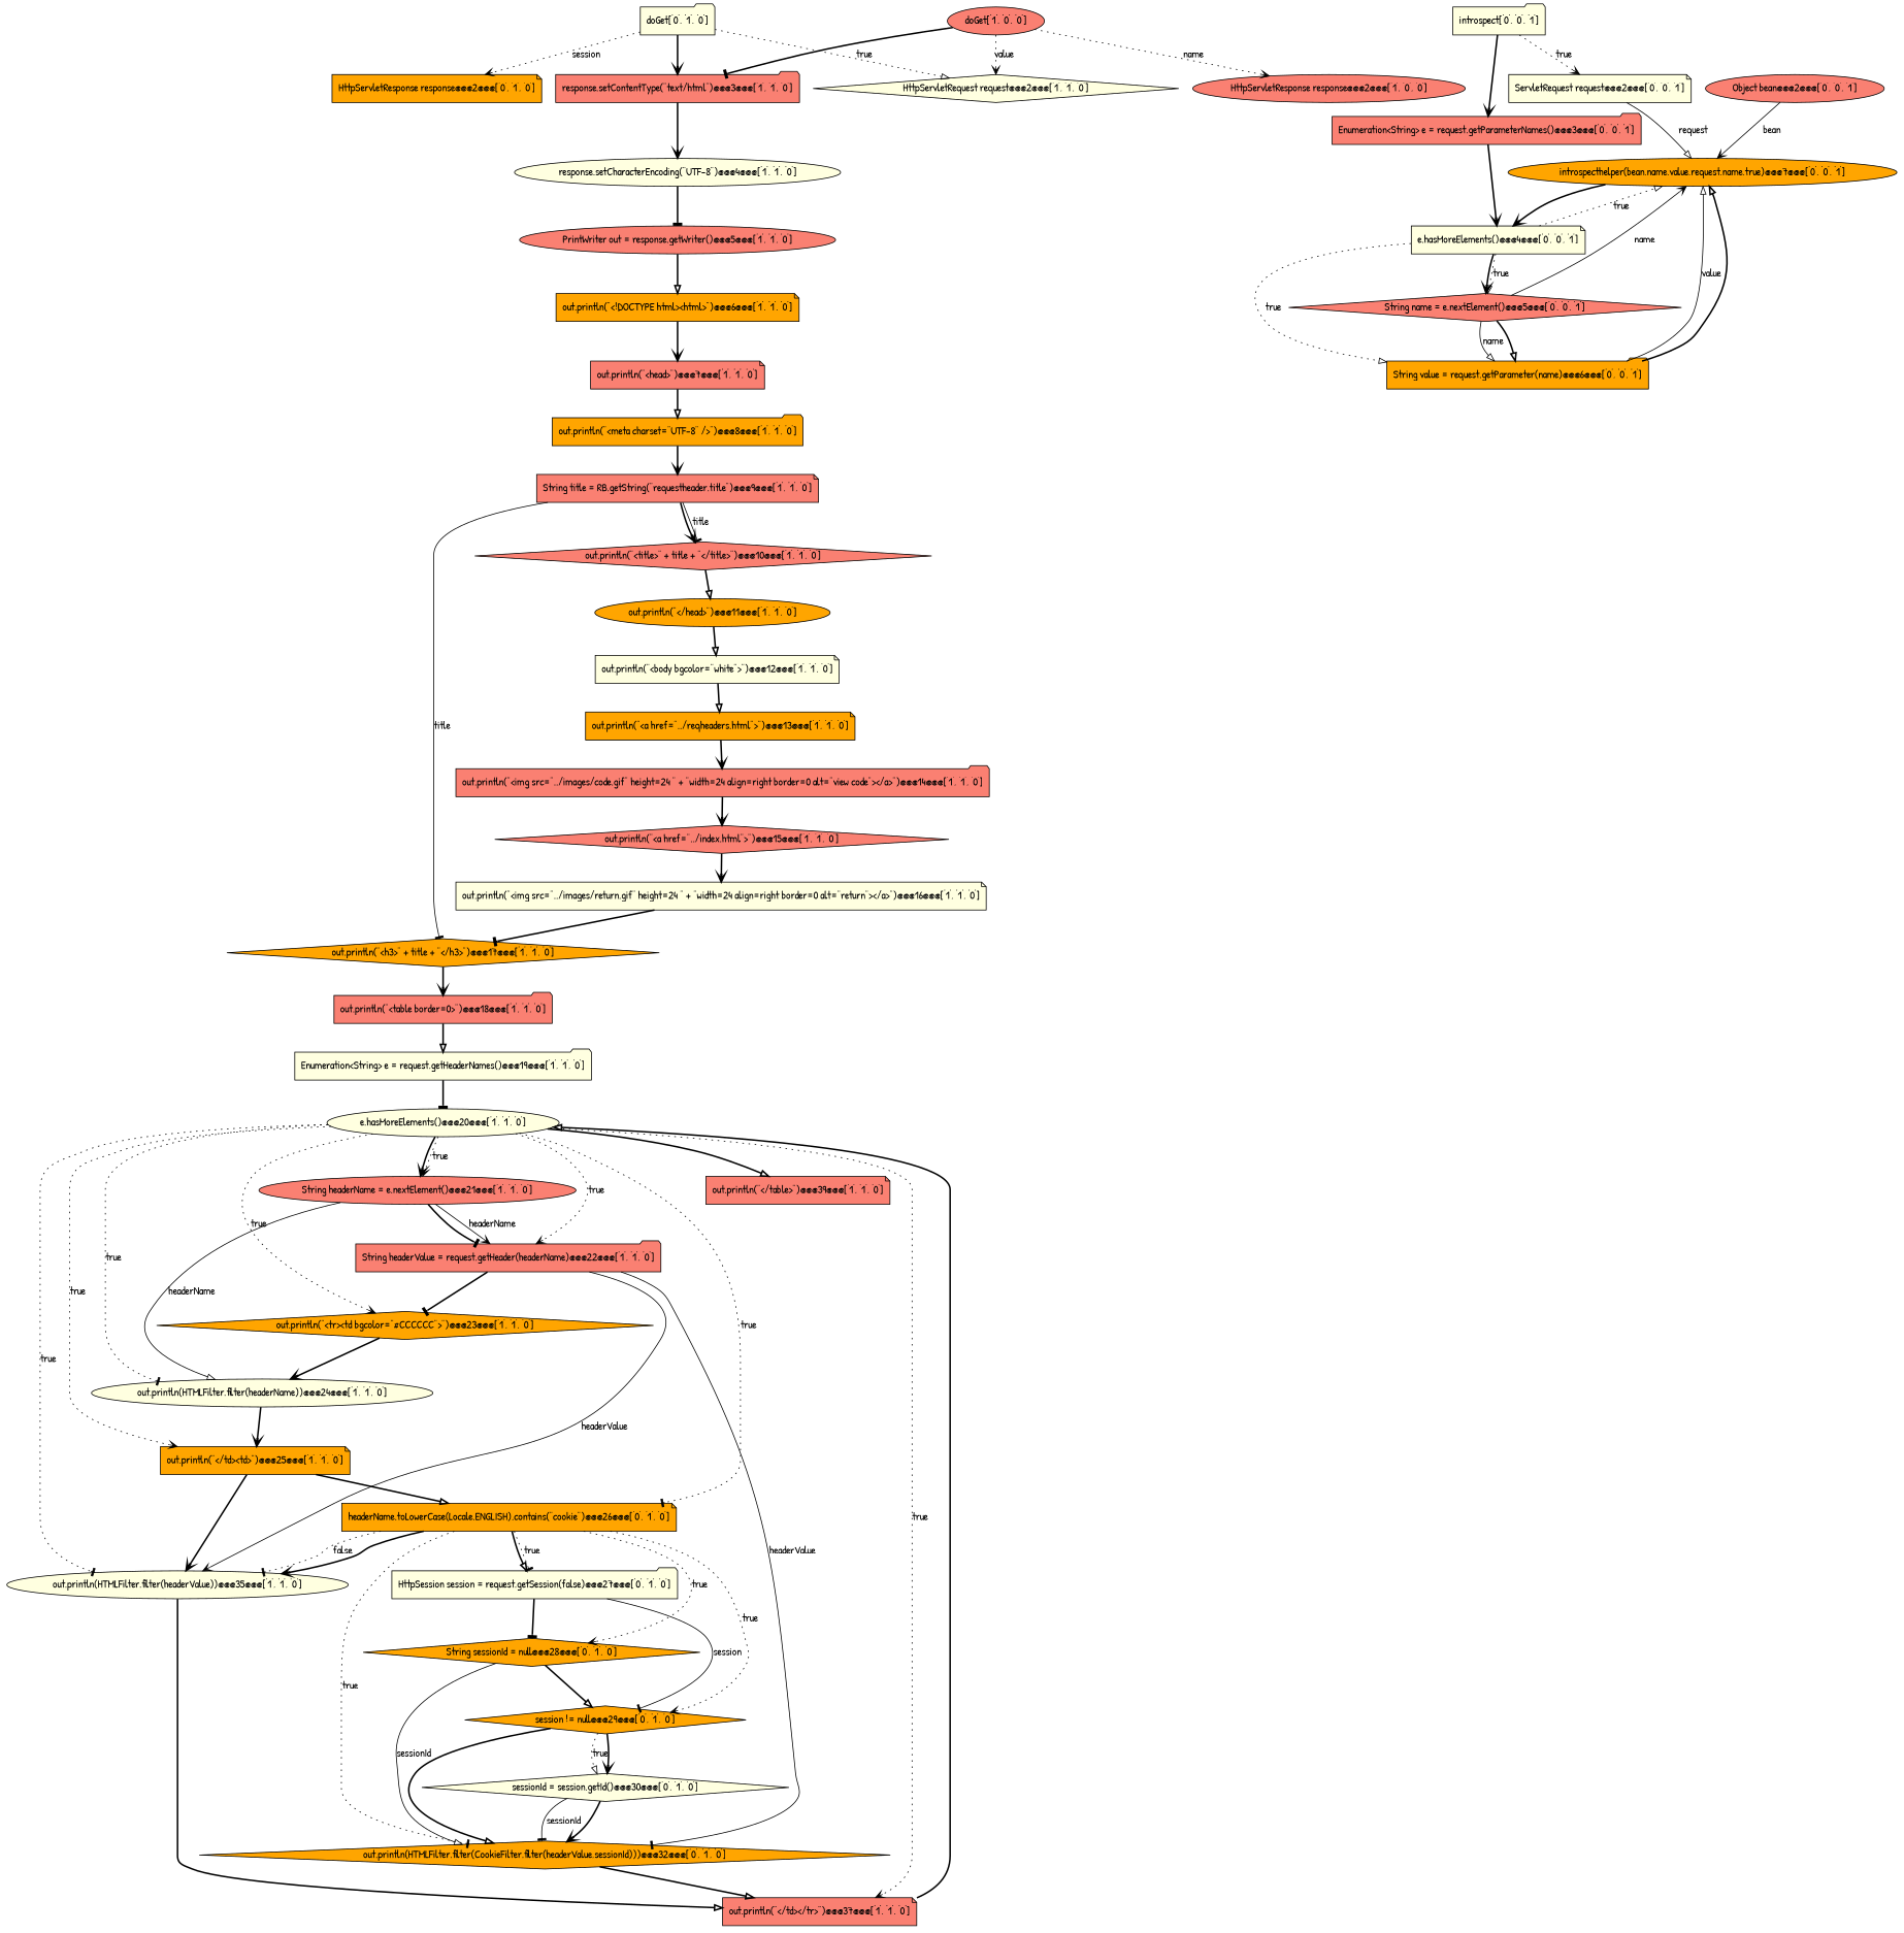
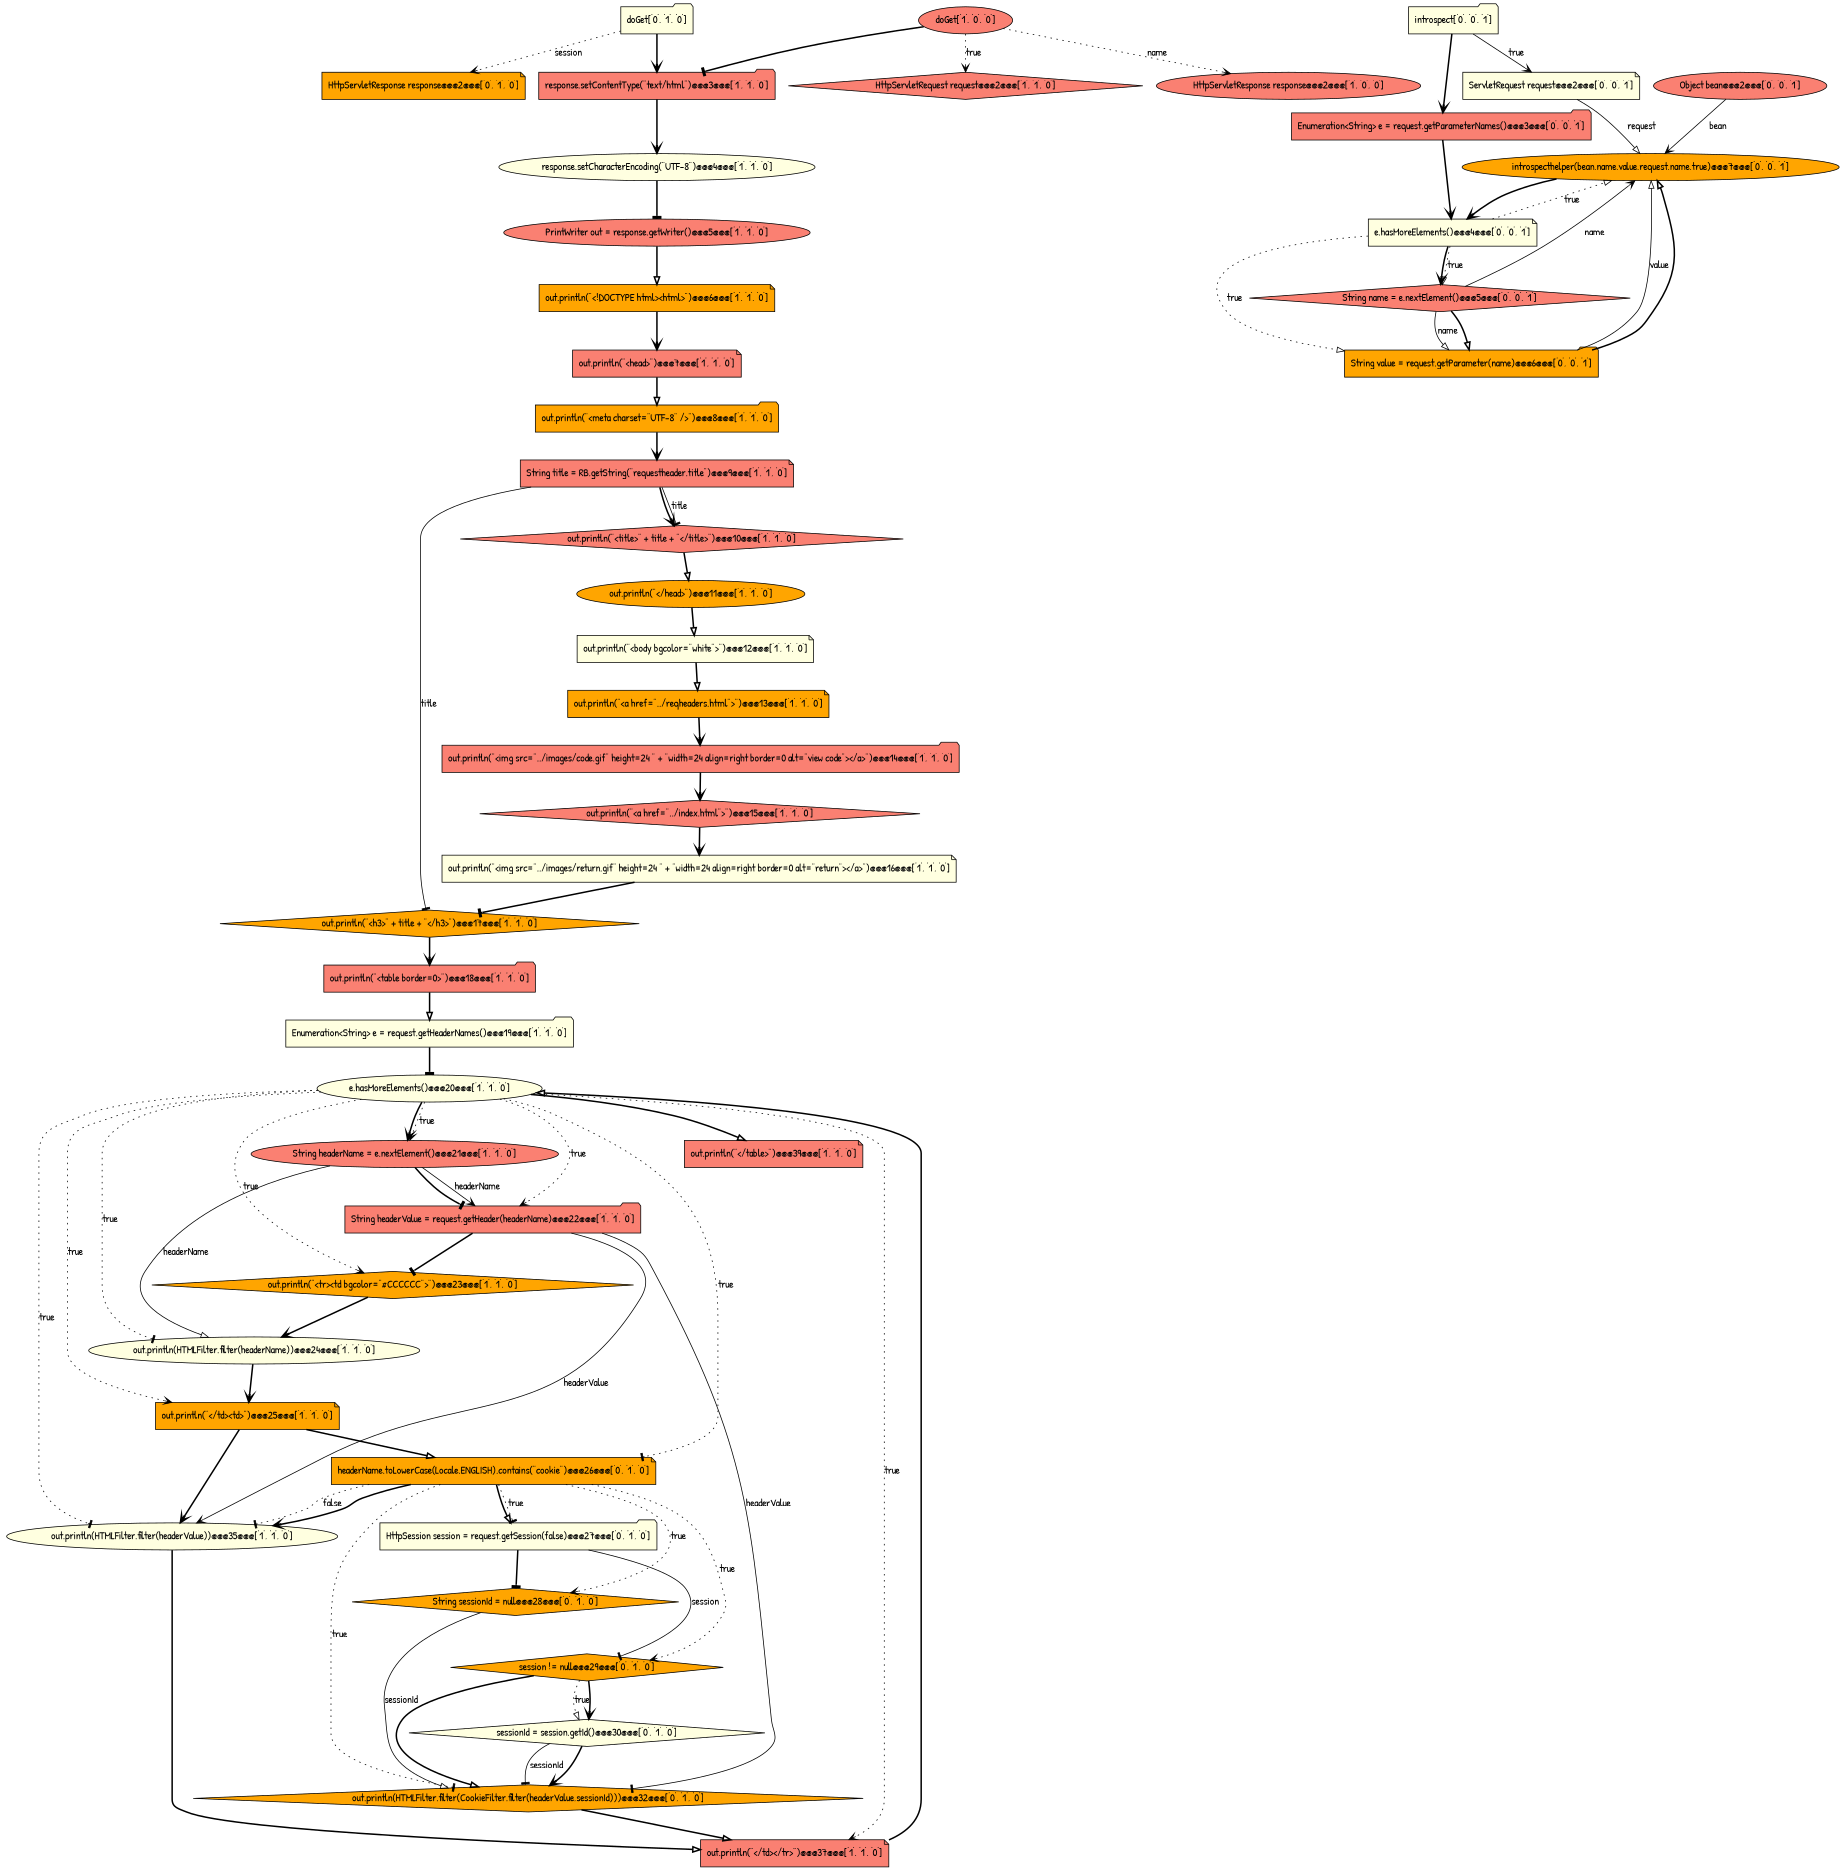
  digraph {
    fontname="Patrick Hand"
    node [fillcolor=salmon fontname="Patrick Hand" shape=note style=filled]
    edge [arrowhead=vee fontname="Patrick Hand" style=bold]
    n1 [fillcolor=orange label="HttpServletResponse response@@@2@@@['0', '1', '0']"]
    n2 [fillcolor=orange label="introspecthelper(bean,name,value,request,name,true)@@@7@@@['0', '0', '1']" shape=ellipse]
    n3 [fillcolor=lightyellow label="e.hasMoreElements()@@@4@@@['0', '0', '1']"]
    n4 [label="String name = e.nextElement()@@@5@@@['0', '0', '1']" shape=diamond]
    n5 [fillcolor=orange label="String value = request.getParameter(name)@@@6@@@['0', '0', '1']" shape=folder]
    n6 [fillcolor=lightyellow label="doGet['0', '1', '0']" shape=folder]
    n7 [label="response.setContentType(\"text/html\")@@@3@@@['1', '1', '0']" shape=folder]
-   n8 [fillcolor=lightyellow label="HttpServletRequest request@@@2@@@['1', '1', '0']" shape=diamond]
+   n8 [label="HttpServletRequest request@@@2@@@['1', '1', '0']" shape=diamond]
    n9 [fillcolor=lightyellow label="response.setCharacterEncoding(\"UTF-8\")@@@4@@@['1', '1', '0']" shape=ellipse]
    n10 [fillcolor=lightyellow label="out.println(HTMLFilter.filter(headerName))@@@24@@@['1', '1', '0']" shape=ellipse]
    n11 [fillcolor=orange label="out.println(\"</td><td>\")@@@25@@@['1', '1', '0']"]
    n12 [fillcolor=lightyellow label="out.println(HTMLFilter.filter(headerValue))@@@35@@@['1', '1', '0']" shape=ellipse]
    n13 [fillcolor=orange label="headerName.toLowerCase(Locale.ENGLISH).contains(\"cookie\")@@@26@@@['0', '1', '0']"]
    n14 [label="out.println(\"<table border=0>\")@@@18@@@['1', '1', '0']" shape=folder]
    n15 [fillcolor=lightyellow label="Enumeration<String> e = request.getHeaderNames()@@@19@@@['1', '1', '0']" shape=folder]
    n16 [fillcolor=lightyellow label="e.hasMoreElements()@@@20@@@['1', '1', '0']" shape=ellipse]
    n17 [fillcolor=lightyellow label="out.println(\"<img src=\"../images/return.gif\" height=24 \" + \"width=24 align=right border=0 alt=\"return\"></a>\")@@@16@@@['1', '1', '0']"]
    n18 [fillcolor=orange label="out.println(\"<h3>\" + title + \"</h3>\")@@@17@@@['1', '1', '0']" shape=diamond]
    n19 [label="String title = RB.getString(\"requestheader.title\")@@@9@@@['1', '1', '0']"]
    n20 [label="out.println(\"<title>\" + title + \"</title>\")@@@10@@@['1', '1', '0']" shape=diamond]
    n21 [fillcolor=orange label="out.println(\"</head>\")@@@11@@@['1', '1', '0']" shape=ellipse]
    n22 [label="out.println(\"</td></tr>\")@@@37@@@['1', '1', '0']"]
    n23 [fillcolor=orange label="out.println(HTMLFilter.filter(CookieFilter.filter(headerValue,sessionId)))@@@32@@@['0', '1', '0']" shape=diamond]
    n24 [fillcolor=orange label="String sessionId = null@@@28@@@['0', '1', '0']" shape=diamond]
    n25 [fillcolor=orange label="session != null@@@29@@@['0', '1', '0']" shape=diamond]
    n26 [fillcolor=lightyellow label="HttpSession session = request.getSession(false)@@@27@@@['0', '1', '0']" shape=folder]
    n27 [label="Enumeration<String> e = request.getParameterNames()@@@3@@@['0', '0', '1']" shape=folder]
    n28 [fillcolor=orange label="out.println(\"<!DOCTYPE html><html>\")@@@6@@@['1', '1', '0']"]
    n29 [label="out.println(\"<head>\")@@@7@@@['1', '1', '0']"]
    n30 [fillcolor=orange label="out.println(\"<meta charset=\"UTF-8\" />\")@@@8@@@['1', '1', '0']" shape=folder]
    n31 [fillcolor=lightyellow label="out.println(\"<body bgcolor=\"white\">\")@@@12@@@['1', '1', '0']"]
    n32 [label="Object bean@@@2@@@['0', '0', '1']" shape=ellipse]
    n33 [label="String headerValue = request.getHeader(headerName)@@@22@@@['1', '1', '0']" shape=folder]
    n34 [fillcolor=orange label="out.println(\"<tr><td bgcolor=\"#CCCCCC\">\")@@@23@@@['1', '1', '0']" shape=diamond]
    n35 [label="out.println(\"<a href=\"../index.html\">\")@@@15@@@['1', '1', '0']" shape=diamond]
    n36 [label="PrintWriter out = response.getWriter()@@@5@@@['1', '1', '0']" shape=ellipse]
    n37 [fillcolor=lightyellow label="sessionId = session.getId()@@@30@@@['0', '1', '0']" shape=diamond]
    n38 [label="HttpServletResponse response@@@2@@@['1', '0', '0']" shape=ellipse]
    n39 [fillcolor=lightyellow label="introspect['0', '0', '1']" shape=folder]
    n40 [fillcolor=lightyellow label="ServletRequest request@@@2@@@['0', '0', '1']"]
    n41 [label="doGet['1', '0', '0']" shape=ellipse]
    n42 [label="out.println(\"</table>\")@@@39@@@['1', '1', '0']"]
    n43 [label="String headerName = e.nextElement()@@@21@@@['1', '1', '0']" shape=ellipse]
    n44 [fillcolor=orange label="out.println(\"<a href=\"../reqheaders.html\">\")@@@13@@@['1', '1', '0']"]
    n45 [label="out.println(\"<img src=\"../images/code.gif\" height=24 \" + \"width=24 align=right border=0 alt=\"view code\"></a>\")@@@14@@@['1', '1', '0']" shape=folder]
    n2 -> n3
    n3 -> n2 [arrowhead=onormal label=true style=dotted]
    n3 -> n4
    n3 -> n4 [arrowhead=onormal label=true style=dotted]
    n3 -> n5 [arrowhead=onormal label=true style=dotted]
    n4 -> n2 [label=name style=solid]
    n4 -> n5 [arrowhead=onormal]
    n4 -> n5 [arrowhead=onormal label=name style=solid]
    n5 -> n2 [arrowhead=onormal label=value style=solid]
    n5 -> n2 [arrowhead=onormal]
    n6 -> n1 [label=session style=dotted]
    n6 -> n7
-   n6 -> n8 [arrowhead=onormal label=true style=dotted]
    n7 -> n9
    n9 -> n36 [arrowhead=tee]
    n10 -> n11
    n11 -> n12
    n11 -> n13 [arrowhead=onormal]
    n12 -> n22 [arrowhead=onormal]
    n13 -> n12 [arrowhead=tee label=false style=dotted]
    n13 -> n12
    n13 -> n23 [arrowhead=tee label=true style=dotted]
    n13 -> n24 [label=true style=dotted]
    n13 -> n25 [label=true style=dotted]
    n13 -> n26 [arrowhead=tee label=true style=dotted]
    n13 -> n26 [arrowhead=onormal]
    n14 -> n15 [arrowhead=onormal]
    n15 -> n16 [arrowhead=tee]
    n16 -> n10 [arrowhead=tee label=true style=dotted]
    n16 -> n11 [label=true style=dotted]
    n16 -> n12 [arrowhead=tee label=true style=dotted]
    n16 -> n13 [arrowhead=tee label=true style=dotted]
    n16 -> n22 [label=true style=dotted]
    n16 -> n33 [label=true style=dotted]
    n16 -> n34 [label=true style=dotted]
    n16 -> n42 [arrowhead=onormal]
    n16 -> n43
    n16 -> n43 [label=true style=dotted]
    n17 -> n18 [arrowhead=tee]
    n18 -> n14
    n19 -> n18 [arrowhead=tee label=title style=solid]
    n19 -> n20 [arrowhead=tee label=title style=solid]
    n19 -> n20
    n20 -> n21 [arrowhead=onormal]
    n21 -> n31 [arrowhead=onormal]
    n22 -> n16 [arrowhead=onormal]
    n23 -> n22 [arrowhead=onormal]
    n24 -> n23 [arrowhead=onormal label=sessionId style=solid]
-   n24 -> n25 [arrowhead=onormal]
    n25 -> n23 [arrowhead=onormal]
    n25 -> n37 [arrowhead=onormal label=true style=dotted]
    n25 -> n37
    n26 -> n24 [arrowhead=tee]
    n26 -> n25 [arrowhead=tee label=session style=solid]
    n27 -> n3
    n28 -> n29
    n29 -> n30 [arrowhead=onormal]
    n30 -> n19
    n31 -> n44 [arrowhead=onormal]
    n32 -> n2 [label=bean style=solid]
    n33 -> n12 [label=headerValue style=solid]
    n33 -> n23 [arrowhead=tee label=headerValue style=solid]
    n33 -> n34 [arrowhead=tee]
    n34 -> n10
    n35 -> n17
    n36 -> n28 [arrowhead=onormal]
    n37 -> n23
    n37 -> n23 [arrowhead=tee label=sessionId style=solid]
    n39 -> n27
-   n39 -> n40 [label=true style=dotted]
+   n39 -> n40 [label=true style=solid]
    n40 -> n2 [arrowhead=onormal label=request style=solid]
    n41 -> n7 [arrowhead=tee]
-   n41 -> n8 [label=value style=dotted]
+   n41 -> n8 [label=true style=dotted]
    n41 -> n38 [label=name style=dotted]
    n43 -> n10 [arrowhead=onormal label=headerName style=solid]
    n43 -> n33 [label=headerName style=solid]
    n43 -> n33 [arrowhead=tee]
    n44 -> n45
    n45 -> n35
  }
